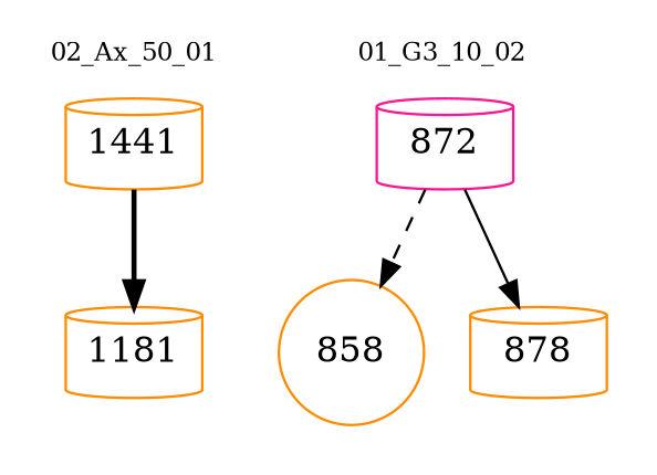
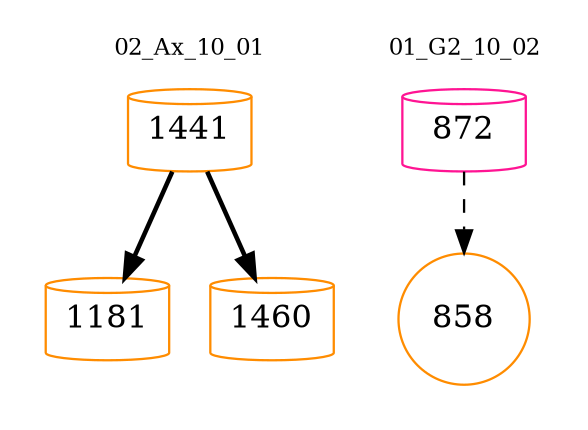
  digraph {
    node [color=darkorange shape=cylinder]
    edge [color=black style=bold]
    n1 [label=1441]
    n2 [label=1181]
+   n3 [label=1460]
    n4 [color=deeppink label=872]
    n5 [label=858 shape=circle]
-   n6 [label=878]
    subgraph cluster_1 {
      color=white
      fontsize=10
-     label="02_Ax_50_01"
+     label="02_Ax_10_01"
      n1
      n2
+     n3
    }
    subgraph cluster_2 {
      color=white
      fontsize=10
-     label="01_G3_10_02"
+     label="01_G2_10_02"
      n4
      n5
-     n6
    }
    n1 -> n2
+   n1 -> n3
    n4 -> n5 [style=dashed]
-   n4 -> n6 [style=solid]
  }
